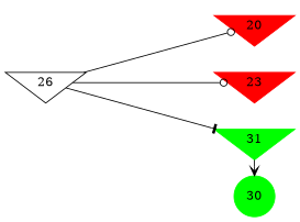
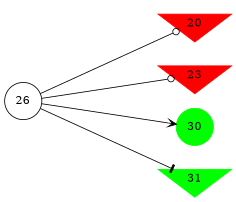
  digraph {
    rankdir=LR
    ranksep=2.0
    node [color=red shape=invtriangle style=filled]
    edge [arrowhead=odot]
    20
    23
-   26 [color=black style=""]
+   26 [color=black shape=circle style=""]
    30 [color=green shape=circle]
    31 [color=green]
    subgraph sub_1 {
      rank=same
      20
      23
    }
    subgraph sub_2 {
      rank=same
      26
    }
    subgraph sub_3 {
      rank=same
      30
      31
    }
    26 -> 20
    26 -> 23
-   31 -> 30 [arrowhead=vee]
+   26 -> 30 [arrowhead=vee]
    26 -> 31 [arrowhead=tee]
  }
